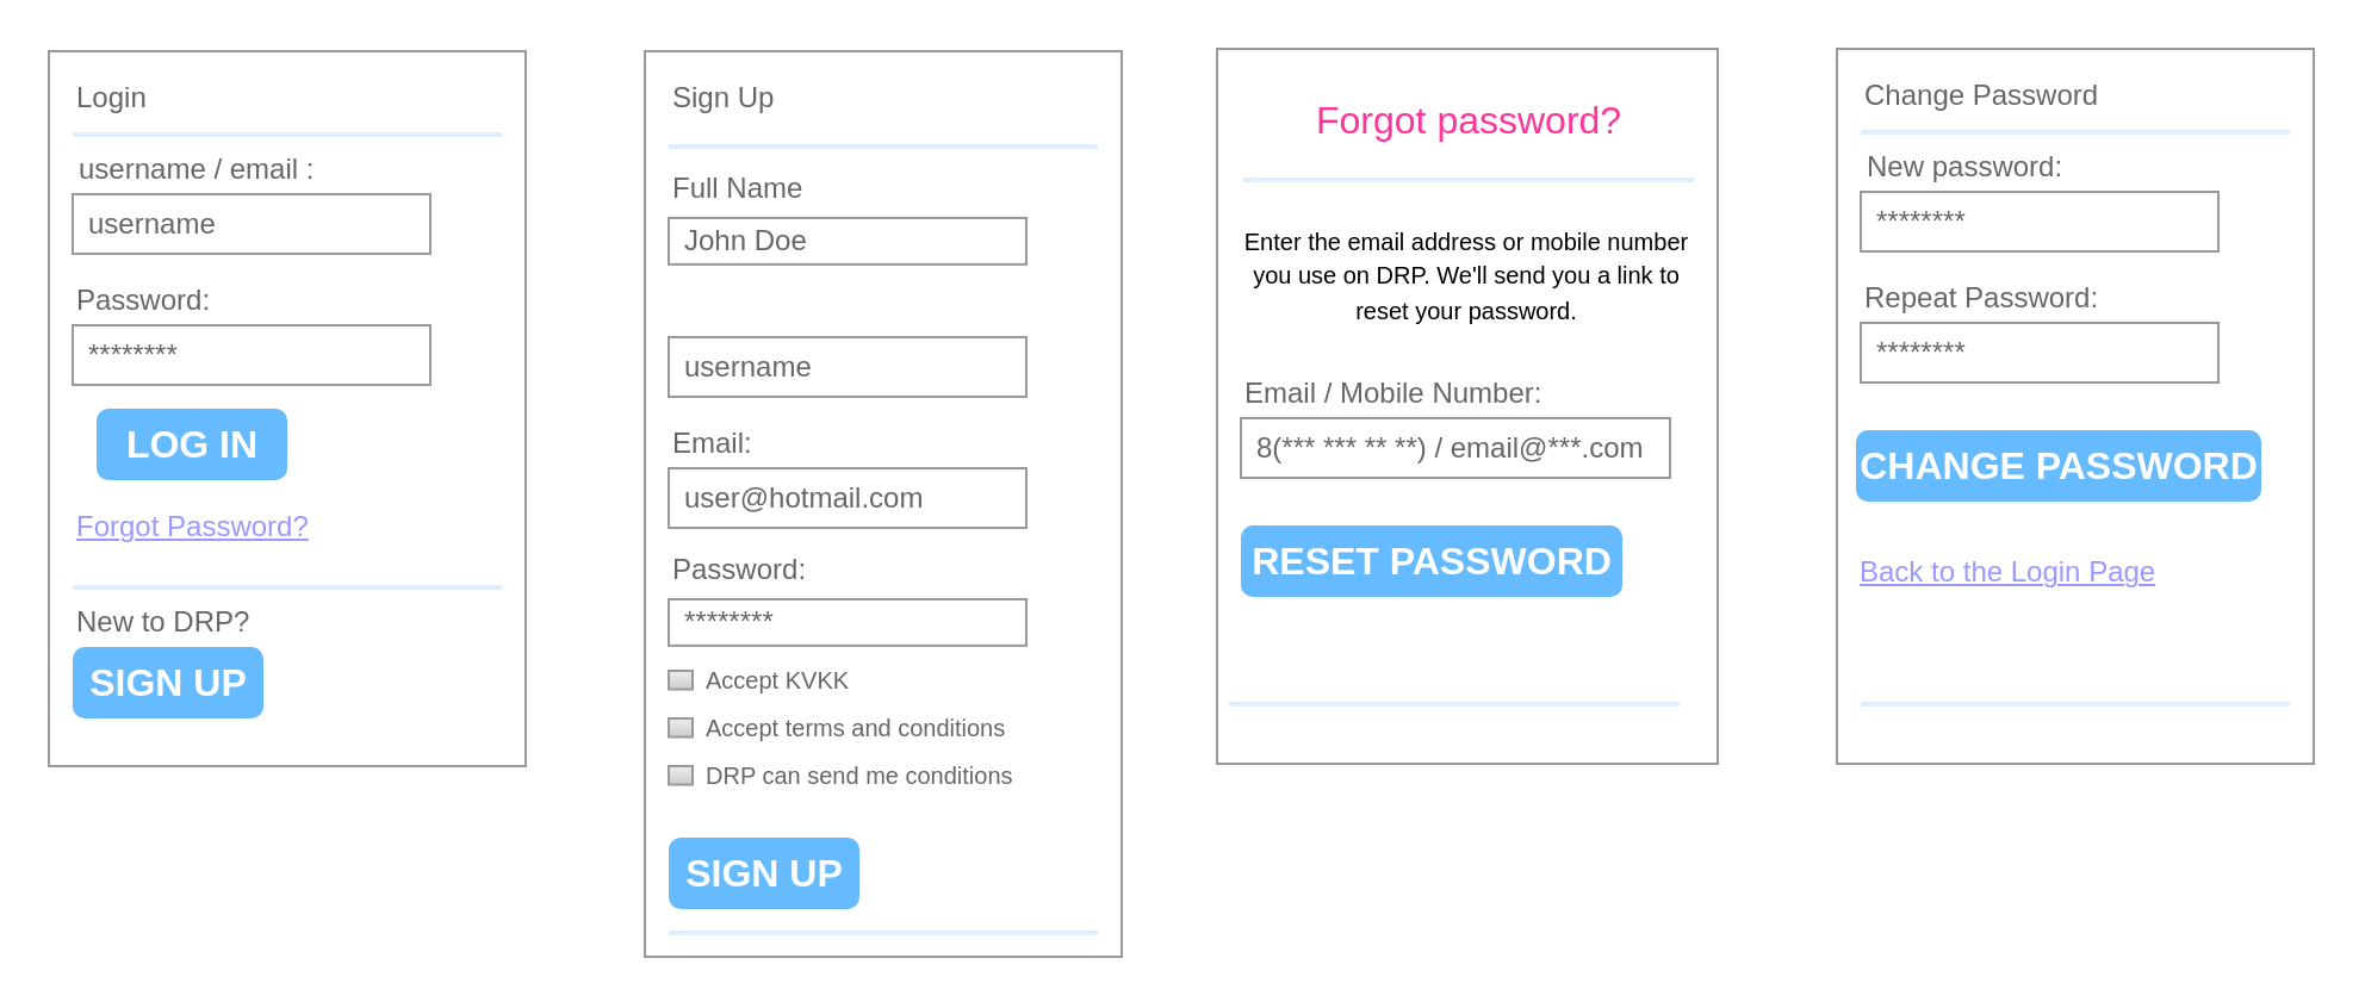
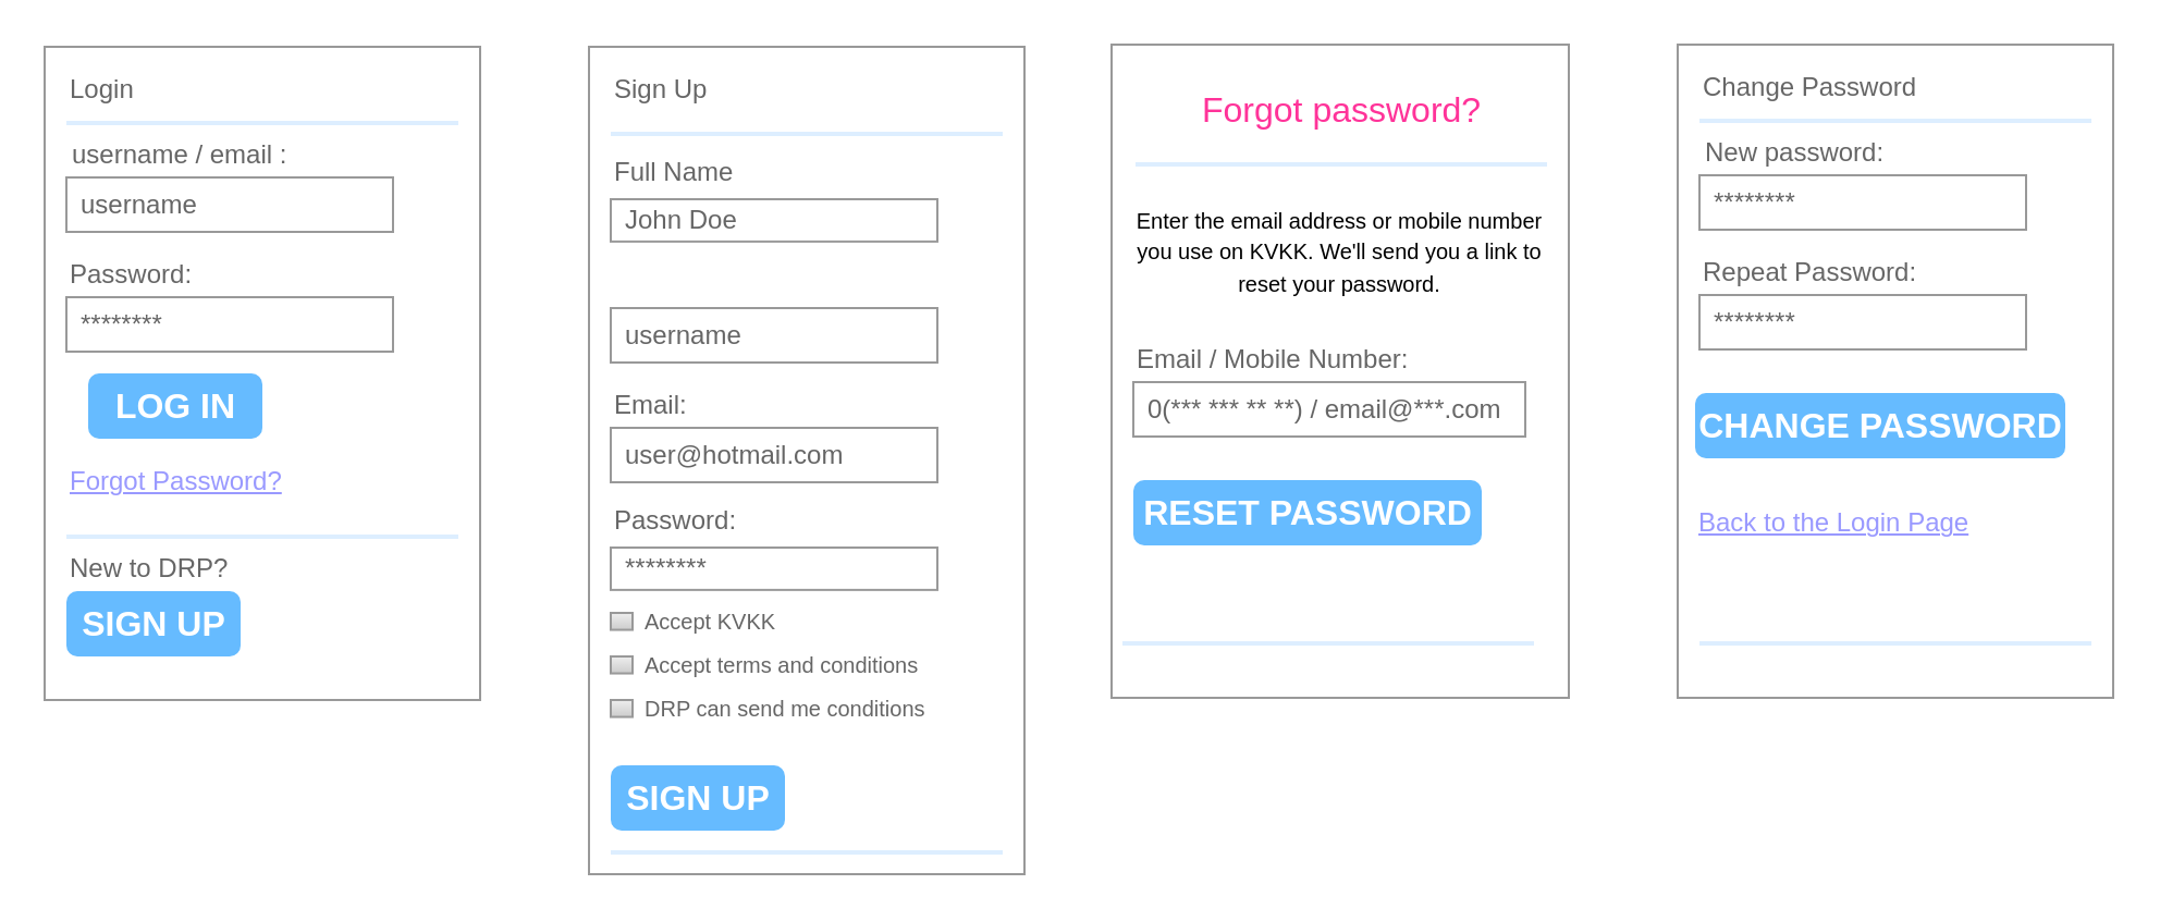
  <mxCell id="0" />
  <mxCell id="1" parent="0" />
  <mxCell id="2" value="" style="strokeWidth=1;shadow=0;dashed=0;align=center;html=1;shape=mxgraph.mockup.forms.rrect;rSize=0;strokeColor=#999999;fillColor=#ffffff;" parent="1" vertex="1"><mxGeometry x="20" y="21" width="200" height="300" as="geometry" /></mxCell>
  <mxCell id="3" value="Login" style="strokeWidth=1;shadow=0;dashed=0;align=center;html=1;shape=mxgraph.mockup.forms.anchor;fontSize=12;fontColor=#666666;align=left;resizeWidth=1;spacingLeft=0;" parent="2" vertex="1"><mxGeometry width="100" height="20" relative="1" as="geometry"><mxPoint x="10" y="10" as="offset" /></mxGeometry></mxCell>
  <mxCell id="4" value="" style="shape=line;strokeColor=#ddeeff;strokeWidth=2;html=1;resizeWidth=1;" parent="2" vertex="1"><mxGeometry width="180" height="10" relative="1" as="geometry"><mxPoint x="10" y="30" as="offset" /></mxGeometry></mxCell>
  <mxCell id="5" value="username / email :" style="strokeWidth=1;shadow=0;dashed=0;align=center;html=1;shape=mxgraph.mockup.forms.anchor;fontSize=12;fontColor=#666666;align=left;resizeWidth=1;spacingLeft=0;" parent="2" vertex="1"><mxGeometry width="120" height="20" relative="1" as="geometry"><mxPoint x="11" y="40" as="offset" /></mxGeometry></mxCell>
  <mxCell id="6" value="username" style="strokeWidth=1;shadow=0;dashed=0;align=center;html=1;shape=mxgraph.mockup.forms.rrect;rSize=0;strokeColor=#999999;fontColor=#666666;align=left;spacingLeft=5;resizeWidth=1;" parent="2" vertex="1"><mxGeometry width="150" height="25" relative="1" as="geometry"><mxPoint x="10" y="60" as="offset" /></mxGeometry></mxCell>
  <mxCell id="7" value="Password:" style="strokeWidth=1;shadow=0;dashed=0;align=center;html=1;shape=mxgraph.mockup.forms.anchor;fontSize=12;fontColor=#666666;align=left;resizeWidth=1;spacingLeft=0;" parent="2" vertex="1"><mxGeometry width="100" height="20" relative="1" as="geometry"><mxPoint x="10" y="95" as="offset" /></mxGeometry></mxCell>
  <mxCell id="8" value="********" style="strokeWidth=1;shadow=0;dashed=0;align=center;html=1;shape=mxgraph.mockup.forms.rrect;rSize=0;strokeColor=#999999;fontColor=#666666;align=left;spacingLeft=5;resizeWidth=1;" parent="2" vertex="1"><mxGeometry width="150" height="25" relative="1" as="geometry"><mxPoint x="10" y="115" as="offset" /></mxGeometry></mxCell>
  <mxCell id="9" value="&lt;span style=&quot;white-space: pre;&quot;&gt;L&lt;/span&gt;OG IN" style="strokeWidth=1;shadow=0;dashed=0;align=center;html=1;shape=mxgraph.mockup.forms.rrect;rSize=5;strokeColor=none;fontColor=#ffffff;fillColor=#66bbff;fontSize=16;fontStyle=1;" parent="2" vertex="1"><mxGeometry y="1" width="80" height="30" relative="1" as="geometry"><mxPoint x="20" y="-150" as="offset" /></mxGeometry></mxCell>
  <mxCell id="10" value="Forgot Password?" style="strokeWidth=1;shadow=0;dashed=0;align=center;html=1;shape=mxgraph.mockup.forms.anchor;fontSize=12;fontColor=#9999ff;align=left;spacingLeft=0;fontStyle=4;resizeWidth=1;" parent="2" vertex="1"><mxGeometry y="1" width="150" height="20" relative="1" as="geometry"><mxPoint x="10" y="-110" as="offset" /></mxGeometry></mxCell>
  <mxCell id="11" value="" style="shape=line;strokeColor=#ddeeff;strokeWidth=2;html=1;resizeWidth=1;" parent="2" vertex="1"><mxGeometry y="1" width="180" height="10" relative="1" as="geometry"><mxPoint x="10" y="-80" as="offset" /></mxGeometry></mxCell>
  <mxCell id="12" value="New to DRP?" style="strokeWidth=1;shadow=0;dashed=0;align=center;html=1;shape=mxgraph.mockup.forms.anchor;fontSize=12;fontColor=#666666;align=left;spacingLeft=0;resizeWidth=1;" parent="2" vertex="1"><mxGeometry y="1" width="150" height="20" relative="1" as="geometry"><mxPoint x="10" y="-70" as="offset" /></mxGeometry></mxCell>
  <mxCell id="13" value="SIGN UP" style="strokeWidth=1;shadow=0;dashed=0;align=center;html=1;shape=mxgraph.mockup.forms.rrect;rSize=5;strokeColor=none;fontColor=#ffffff;fillColor=#66bbff;fontSize=16;fontStyle=1;" parent="2" vertex="1"><mxGeometry y="1" width="80" height="30" relative="1" as="geometry"><mxPoint x="10" y="-50" as="offset" /></mxGeometry></mxCell>
  <mxCell id="14" value="" style="strokeWidth=1;shadow=0;dashed=0;align=center;html=1;shape=mxgraph.mockup.forms.rrect;rSize=0;strokeColor=#999999;fillColor=#ffffff;" parent="1" vertex="1"><mxGeometry x="270" y="21" width="200" height="380" as="geometry" /></mxCell>
  <mxCell id="15" value="" style="shape=line;strokeColor=#ddeeff;strokeWidth=2;html=1;resizeWidth=1;" parent="14" vertex="1"><mxGeometry y="1" width="180" height="10" relative="1" as="geometry"><mxPoint x="10" y="-15" as="offset" /></mxGeometry></mxCell>
  <mxCell id="16" value="SIGN UP" style="strokeWidth=1;shadow=0;dashed=0;align=center;html=1;shape=mxgraph.mockup.forms.rrect;rSize=5;strokeColor=none;fontColor=#ffffff;fillColor=#66bbff;fontSize=16;fontStyle=1;" parent="14" vertex="1"><mxGeometry y="1" width="80" height="30" relative="1" as="geometry"><mxPoint x="10" y="-50" as="offset" /></mxGeometry></mxCell>
  <mxCell id="17" value="&lt;p style=&quot;line-height: 110%;&quot;&gt;&lt;font style=&quot;font-size: 10px;&quot;&gt;Accept terms and conditions&amp;nbsp;&amp;nbsp;&lt;/font&gt;&lt;/p&gt;" style="strokeWidth=1;shadow=0;dashed=0;align=center;html=1;shape=mxgraph.mockup.forms.rrect;rSize=0;fillColor=#eeeeee;strokeColor=#999999;gradientColor=#cccccc;align=left;spacingLeft=4;fontSize=17;fontColor=#666666;labelPosition=right;" parent="14" vertex="1"><mxGeometry x="10" y="279.999" width="10" height="7.778" as="geometry" /></mxCell>
  <mxCell id="18" value="Sign Up" style="strokeWidth=1;shadow=0;dashed=0;align=center;html=1;shape=mxgraph.mockup.forms.anchor;fontSize=12;fontColor=#666666;align=left;resizeWidth=1;spacingLeft=0;" parent="14" vertex="1"><mxGeometry x="10" y="10" width="100" height="20" as="geometry" /></mxCell>
  <mxCell id="19" value="Email:" style="strokeWidth=1;shadow=0;dashed=0;align=center;html=1;shape=mxgraph.mockup.forms.anchor;fontSize=12;fontColor=#666666;align=left;resizeWidth=1;spacingLeft=0;" parent="14" vertex="1"><mxGeometry x="10" y="155" width="100" height="20" as="geometry" /></mxCell>
  <mxCell id="20" value="user@hotmail.com" style="strokeWidth=1;shadow=0;dashed=0;align=center;html=1;shape=mxgraph.mockup.forms.rrect;rSize=0;strokeColor=#999999;fontColor=#666666;align=left;spacingLeft=5;resizeWidth=1;" parent="14" vertex="1"><mxGeometry x="10" y="175" width="150" height="25" as="geometry" /></mxCell>
  <mxCell id="21" value="username" style="strokeWidth=1;shadow=0;dashed=0;align=center;html=1;shape=mxgraph.mockup.forms.rrect;rSize=0;strokeColor=#999999;fontColor=#666666;align=left;spacingLeft=5;resizeWidth=1;" parent="14" vertex="1"><mxGeometry x="10" y="120" width="150" height="25" as="geometry" /></mxCell>
  <mxCell id="22" value="Full Name" style="strokeWidth=1;shadow=0;dashed=0;align=center;html=1;shape=mxgraph.mockup.forms.anchor;fontSize=12;fontColor=#666666;align=left;resizeWidth=1;spacingLeft=0;" parent="14" vertex="1"><mxGeometry x="10" y="49.996" width="100" height="15.556" as="geometry" /></mxCell>
  <mxCell id="23" value="John Doe" style="strokeWidth=1;shadow=0;dashed=0;align=center;html=1;shape=mxgraph.mockup.forms.rrect;rSize=0;strokeColor=#999999;fontColor=#666666;align=left;spacingLeft=5;resizeWidth=1;" parent="14" vertex="1"><mxGeometry x="10" y="70.001" width="150" height="19.444" as="geometry" /></mxCell>
  <mxCell id="24" value="Password:" style="strokeWidth=1;shadow=0;dashed=0;align=center;html=1;shape=mxgraph.mockup.forms.anchor;fontSize=12;fontColor=#666666;align=left;resizeWidth=1;spacingLeft=0;" parent="14" vertex="1"><mxGeometry x="10" y="209.999" width="100" height="15.556" as="geometry" /></mxCell>
  <mxCell id="25" value="********" style="strokeWidth=1;shadow=0;dashed=0;align=center;html=1;shape=mxgraph.mockup.forms.rrect;rSize=0;strokeColor=#999999;fontColor=#666666;align=left;spacingLeft=5;resizeWidth=1;" parent="14" vertex="1"><mxGeometry x="10" y="230.004" width="150" height="19.444" as="geometry" /></mxCell>
  <mxCell id="26" value="&lt;p style=&quot;line-height: 110%;&quot;&gt;&lt;font style=&quot;font-size: 10px;&quot;&gt;Accept KVKK&amp;nbsp;&amp;nbsp;&lt;/font&gt;&lt;/p&gt;" style="strokeWidth=1;shadow=0;dashed=0;align=center;html=1;shape=mxgraph.mockup.forms.rrect;rSize=0;fillColor=#eeeeee;strokeColor=#999999;gradientColor=#cccccc;align=left;spacingLeft=4;fontSize=17;fontColor=#666666;labelPosition=right;" parent="14" vertex="1"><mxGeometry x="10" y="259.999" width="10" height="7.778" as="geometry" /></mxCell>
  <mxCell id="27" value="&lt;p style=&quot;line-height: 110%;&quot;&gt;&lt;font style=&quot;font-size: 10px;&quot;&gt;DRP can send me conditions&amp;nbsp;&amp;nbsp;&lt;/font&gt;&lt;/p&gt;" style="strokeWidth=1;shadow=0;dashed=0;align=center;html=1;shape=mxgraph.mockup.forms.rrect;rSize=0;fillColor=#eeeeee;strokeColor=#999999;gradientColor=#cccccc;align=left;spacingLeft=4;fontSize=17;fontColor=#666666;labelPosition=right;" parent="14" vertex="1"><mxGeometry x="10" y="299.999" width="10" height="7.778" as="geometry" /></mxCell>
  <mxCell id="28" value="" style="shape=line;strokeColor=#ddeeff;strokeWidth=2;html=1;resizeWidth=1;" parent="14" vertex="1"><mxGeometry x="10" y="35" width="180" height="10" as="geometry" /></mxCell>
  <mxCell id="29" value="" style="strokeWidth=1;shadow=0;dashed=0;align=center;html=1;shape=mxgraph.mockup.forms.rrect;rSize=0;strokeColor=#999999;fillColor=#ffffff;" parent="1" vertex="1"><mxGeometry x="510" y="20" width="210" height="300" as="geometry" /></mxCell>
  <mxCell id="30" value="&lt;font color=&quot;#ff3399&quot; style=&quot;font-size: 16px;&quot;&gt;Forgot password?&lt;/font&gt;" style="strokeWidth=1;shadow=0;dashed=0;align=center;html=1;shape=mxgraph.mockup.forms.anchor;fontSize=12;fontColor=#666666;align=left;resizeWidth=1;spacingLeft=0;" parent="29" vertex="1"><mxGeometry width="105" height="20" relative="1" as="geometry"><mxPoint x="40" y="20" as="offset" /></mxGeometry></mxCell>
  <mxCell id="31" value="" style="shape=line;strokeColor=#ddeeff;strokeWidth=2;html=1;resizeWidth=1;" parent="29" vertex="1"><mxGeometry width="189" height="10" relative="1" as="geometry"><mxPoint x="11" y="50" as="offset" /></mxGeometry></mxCell>
  <mxCell id="32" value="" style="strokeWidth=1;shadow=0;dashed=0;align=center;html=1;shape=mxgraph.mockup.forms.anchor;fontSize=12;fontColor=#666666;align=left;resizeWidth=1;spacingLeft=0;" parent="29" vertex="1"><mxGeometry width="84" height="40" relative="1" as="geometry"><mxPoint x="30" y="70" as="offset" /></mxGeometry></mxCell>
  <mxCell id="33" value="" style="shape=line;strokeColor=#ddeeff;strokeWidth=2;html=1;resizeWidth=1;" parent="29" vertex="1"><mxGeometry y="1" width="189" height="10" relative="1" as="geometry"><mxPoint x="5" y="-30" as="offset" /></mxGeometry></mxCell>
  <mxCell id="34" value="RESET PASSWORD" style="strokeWidth=1;shadow=0;dashed=0;align=center;html=1;shape=mxgraph.mockup.forms.rrect;rSize=5;strokeColor=none;fontColor=#ffffff;fillColor=#66bbff;fontSize=16;fontStyle=1;" parent="29" vertex="1"><mxGeometry y="1" width="160" height="30" relative="1" as="geometry"><mxPoint x="10" y="-100" as="offset" /></mxGeometry></mxCell>
- <mxCell id="35" value="&lt;font style=&quot;font-size: 10px;&quot;&gt;Enter the email address or mobile number you use on DRP. We'll send you a link to reset your password.&lt;/font&gt;" style="text;html=1;strokeColor=none;fillColor=none;align=center;verticalAlign=middle;whiteSpace=wrap;rounded=0;" parent="29" vertex="1"><mxGeometry x="5" y="70" width="200" height="50" as="geometry" /></mxCell>
+ <mxCell id="35" value="&lt;font style=&quot;font-size: 10px;&quot;&gt;Enter the email address or mobile number you use on KVKK. We'll send you a link to reset your password.&lt;/font&gt;" style="text;html=1;strokeColor=none;fillColor=none;align=center;verticalAlign=middle;whiteSpace=wrap;rounded=0;" parent="29" vertex="1"><mxGeometry x="5" y="70" width="200" height="50" as="geometry" /></mxCell>
  <mxCell id="36" value="Email / Mobile Number:" style="strokeWidth=1;shadow=0;dashed=0;align=center;html=1;shape=mxgraph.mockup.forms.anchor;fontSize=12;fontColor=#666666;align=left;resizeWidth=1;spacingLeft=0;" parent="29" vertex="1"><mxGeometry x="10" y="135" width="170" height="20" as="geometry" /></mxCell>
- <mxCell id="37" value="8(*** *** ** **) / email@***.com" style="strokeWidth=1;shadow=0;dashed=0;align=center;html=1;shape=mxgraph.mockup.forms.rrect;rSize=0;strokeColor=#999999;fontColor=#666666;align=left;spacingLeft=5;resizeWidth=1;" parent="29" vertex="1"><mxGeometry x="10" y="155" width="180" height="25" as="geometry" /></mxCell>
+ <mxCell id="37" value="0(*** *** ** **) / email@***.com" style="strokeWidth=1;shadow=0;dashed=0;align=center;html=1;shape=mxgraph.mockup.forms.rrect;rSize=0;strokeColor=#999999;fontColor=#666666;align=left;spacingLeft=5;resizeWidth=1;" parent="29" vertex="1"><mxGeometry x="10" y="155" width="180" height="25" as="geometry" /></mxCell>
  <mxCell id="38" value="" style="strokeWidth=1;shadow=0;dashed=0;align=center;html=1;shape=mxgraph.mockup.forms.anchor;fontSize=12;fontColor=#666666;align=left;resizeWidth=1;spacingLeft=0;" parent="29" vertex="1"><mxGeometry x="10" y="180" width="115" height="20" as="geometry" /></mxCell>
  <mxCell id="39" value="" style="strokeWidth=1;shadow=0;dashed=0;align=center;html=1;shape=mxgraph.mockup.forms.rrect;rSize=0;strokeColor=#999999;fillColor=#ffffff;" parent="1" vertex="1"><mxGeometry x="770" y="20" width="200" height="300" as="geometry" /></mxCell>
  <mxCell id="40" value="Change Password" style="strokeWidth=1;shadow=0;dashed=0;align=center;html=1;shape=mxgraph.mockup.forms.anchor;fontSize=12;fontColor=#666666;align=left;resizeWidth=1;spacingLeft=0;" parent="39" vertex="1"><mxGeometry width="100" height="20" relative="1" as="geometry"><mxPoint x="10" y="10" as="offset" /></mxGeometry></mxCell>
  <mxCell id="41" value="" style="shape=line;strokeColor=#ddeeff;strokeWidth=2;html=1;resizeWidth=1;" parent="39" vertex="1"><mxGeometry width="180" height="10" relative="1" as="geometry"><mxPoint x="10" y="30" as="offset" /></mxGeometry></mxCell>
  <mxCell id="42" value="New password:" style="strokeWidth=1;shadow=0;dashed=0;align=center;html=1;shape=mxgraph.mockup.forms.anchor;fontSize=12;fontColor=#666666;align=left;resizeWidth=1;spacingLeft=0;" parent="39" vertex="1"><mxGeometry width="120" height="20" relative="1" as="geometry"><mxPoint x="11" y="40" as="offset" /></mxGeometry></mxCell>
  <mxCell id="43" value="********" style="strokeWidth=1;shadow=0;dashed=0;align=center;html=1;shape=mxgraph.mockup.forms.rrect;rSize=0;strokeColor=#999999;fontColor=#666666;align=left;spacingLeft=5;resizeWidth=1;" parent="39" vertex="1"><mxGeometry width="150" height="25" relative="1" as="geometry"><mxPoint x="10" y="60" as="offset" /></mxGeometry></mxCell>
  <mxCell id="44" value="Repeat Password:" style="strokeWidth=1;shadow=0;dashed=0;align=center;html=1;shape=mxgraph.mockup.forms.anchor;fontSize=12;fontColor=#666666;align=left;resizeWidth=1;spacingLeft=0;" parent="39" vertex="1"><mxGeometry width="110" height="20" relative="1" as="geometry"><mxPoint x="10" y="95" as="offset" /></mxGeometry></mxCell>
  <mxCell id="45" value="********" style="strokeWidth=1;shadow=0;dashed=0;align=center;html=1;shape=mxgraph.mockup.forms.rrect;rSize=0;strokeColor=#999999;fontColor=#666666;align=left;spacingLeft=5;resizeWidth=1;" parent="39" vertex="1"><mxGeometry width="150" height="25" relative="1" as="geometry"><mxPoint x="10" y="115" as="offset" /></mxGeometry></mxCell>
  <mxCell id="46" value="Back to the Login Page" style="strokeWidth=1;shadow=0;dashed=0;align=center;html=1;shape=mxgraph.mockup.forms.anchor;fontSize=12;fontColor=#9999ff;align=left;spacingLeft=0;fontStyle=4;resizeWidth=1;" parent="39" vertex="1"><mxGeometry y="1" width="150" height="20" relative="1" as="geometry"><mxPoint x="8" y="-90" as="offset" /></mxGeometry></mxCell>
  <mxCell id="47" value="" style="shape=line;strokeColor=#ddeeff;strokeWidth=2;html=1;resizeWidth=1;" parent="39" vertex="1"><mxGeometry y="1" width="180" height="10" relative="1" as="geometry"><mxPoint x="10" y="-30" as="offset" /></mxGeometry></mxCell>
  <mxCell id="48" value="CHANGE PASSWORD" style="strokeWidth=1;shadow=0;dashed=0;align=center;html=1;shape=mxgraph.mockup.forms.rrect;rSize=5;strokeColor=none;fontColor=#ffffff;fillColor=#66bbff;fontSize=16;fontStyle=1;" parent="39" vertex="1"><mxGeometry x="8" y="160" width="170" height="30" as="geometry" /></mxCell>
